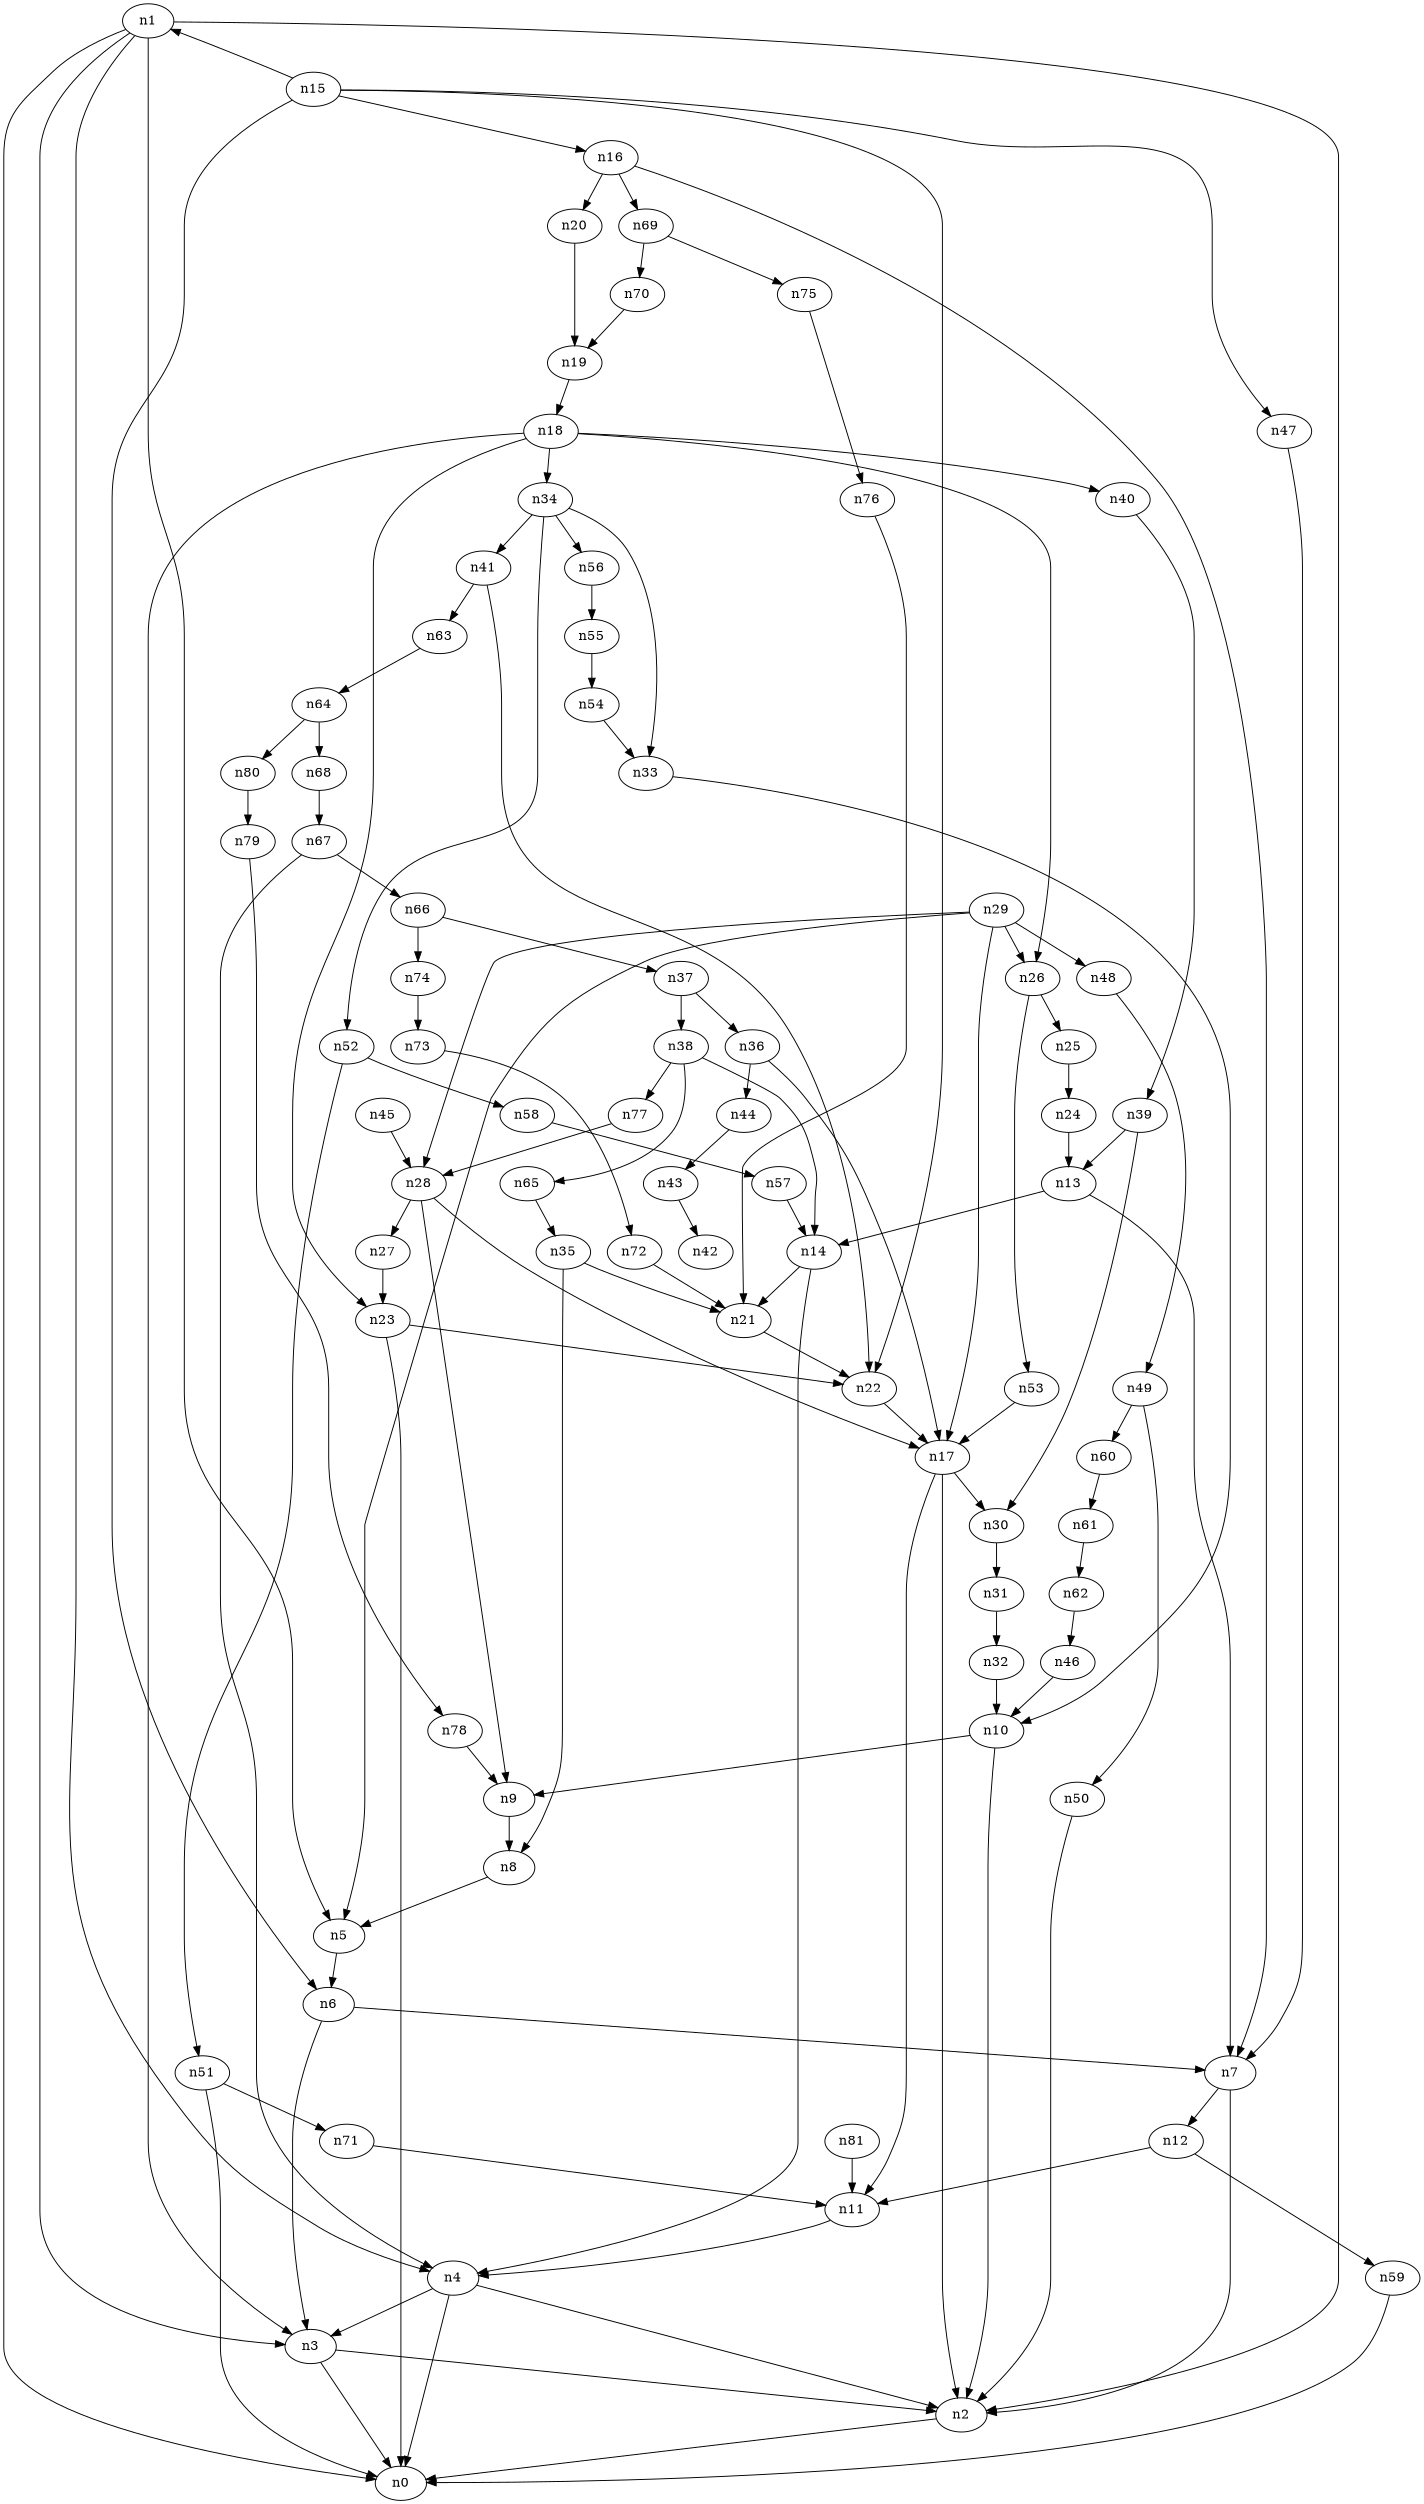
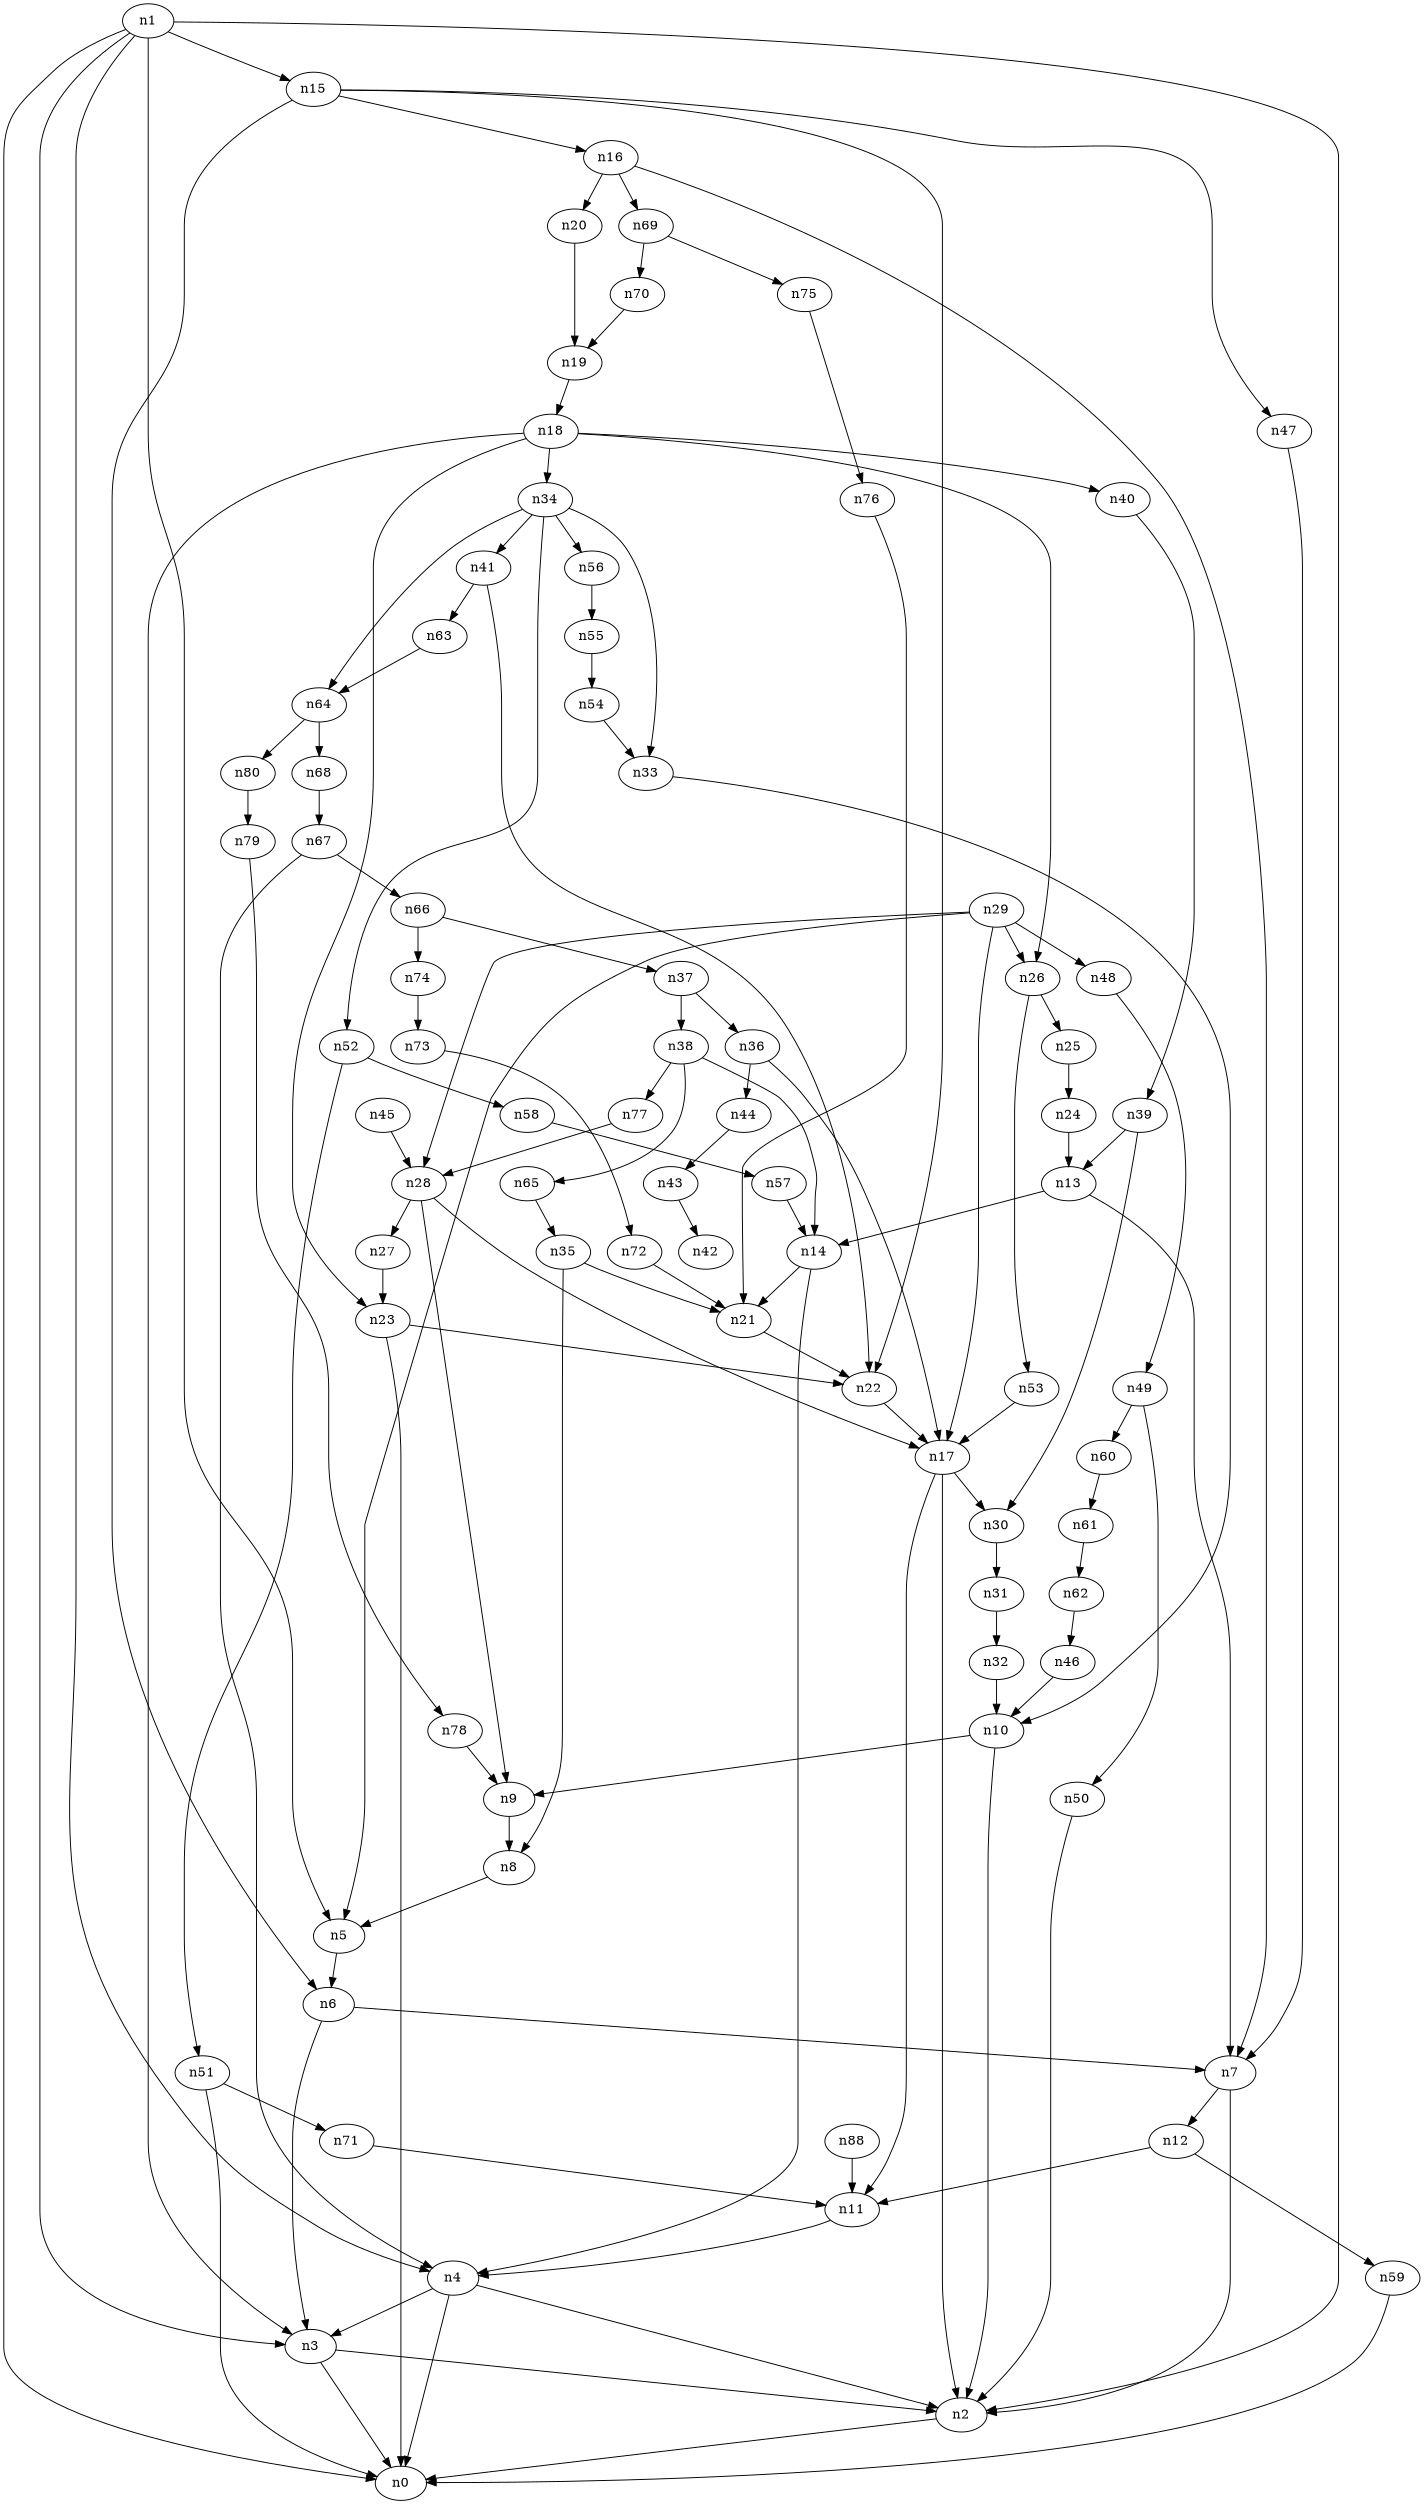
  digraph {
    n1
    n0
    n2
    n3
    n4
    n5
    n15
    n6
    n16
    n22
    n47
    n7
    n20
    n69
    n17
    n12
    n11
    n59
    n8
    n9
    n10
    n13
    n14
    n21
    n19
    n70
    n75
    n30
    n18
    n76
    n31
    n32
    n23
    n26
    n34
    n40
    n25
    n53
    n33
    n41
    n52
    n56
    n64
    n39
    n24
    n63
    n51
    n58
    n55
    n68
    n80
    n27
    n28
    n29
    n48
    n49
    n50
    n60
    n71
    n57
    n54
    n67
    n79
    n35
    n36
    n44
    n43
    n42
    n37
    n38
    n65
    n77
    n45
    n46
    n61
-   n81
+   n81 [label=n88]
    n62
    n66
    n78
    n74
    n73
    n72
    n1 -> n0
    n1 -> n2
    n1 -> n3
    n1 -> n4
    n1 -> n5
-   n15 -> n1
+   n1 -> n15
    n2 -> n0
    n3 -> n0
    n3 -> n2
    n4 -> n0
    n4 -> n2
    n4 -> n3
    n5 -> n6
    n15 -> n6
    n15 -> n16
    n15 -> n22
    n15 -> n47
    n6 -> n3
    n6 -> n7
    n16 -> n7
    n16 -> n20
    n16 -> n69
    n22 -> n17
    n47 -> n7
    n7 -> n2
    n7 -> n12
    n20 -> n19
    n69 -> n70
    n69 -> n75
    n17 -> n2
    n17 -> n11
    n17 -> n30
    n12 -> n11
    n12 -> n59
    n11 -> n4
    n59 -> n0
    n8 -> n5
    n9 -> n8
    n10 -> n2
    n10 -> n9
    n13 -> n7
    n13 -> n14
    n14 -> n4
    n14 -> n21
    n21 -> n22
    n19 -> n18
    n70 -> n19
    n75 -> n76
    n30 -> n31
    n18 -> n3
    n18 -> n23
    n18 -> n26
    n18 -> n34
    n18 -> n40
    n76 -> n21
    n31 -> n32
    n32 -> n10
    n23 -> n0
    n23 -> n22
    n26 -> n25
    n26 -> n53
    n34 -> n33
    n34 -> n41
    n34 -> n52
    n34 -> n56
+   n34 -> n64
    n40 -> n39
    n25 -> n24
    n53 -> n17
    n33 -> n10
    n41 -> n22
    n41 -> n63
    n52 -> n51
    n52 -> n58
    n56 -> n55
    n64 -> n68
    n64 -> n80
    n39 -> n13
    n39 -> n30
    n24 -> n13
    n63 -> n64
    n51 -> n0
    n51 -> n71
    n58 -> n57
    n55 -> n54
    n68 -> n67
    n80 -> n79
    n27 -> n23
    n28 -> n17
    n28 -> n9
    n28 -> n27
    n29 -> n5
    n29 -> n17
    n29 -> n26
    n29 -> n28
    n29 -> n48
    n48 -> n49
    n49 -> n50
    n49 -> n60
    n50 -> n2
    n60 -> n61
    n71 -> n11
    n57 -> n14
    n54 -> n33
    n67 -> n4
    n67 -> n66
    n79 -> n78
    n35 -> n8
    n35 -> n21
    n36 -> n17
    n36 -> n44
    n44 -> n43
    n43 -> n42
    n37 -> n36
    n37 -> n38
    n38 -> n14
    n38 -> n65
    n38 -> n77
    n65 -> n35
    n77 -> n28
    n45 -> n28
    n46 -> n10
    n61 -> n62
    n81 -> n11
    n62 -> n46
    n66 -> n37
    n66 -> n74
    n78 -> n9
    n74 -> n73
    n73 -> n72
    n72 -> n21
  }
